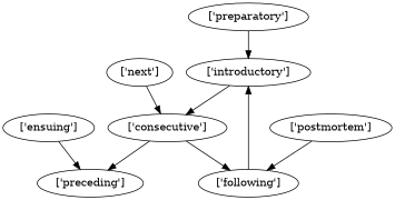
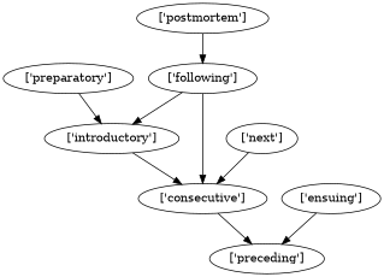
  strict digraph {
    "['preparatory']"
    "['introductory']"
    "['consecutive']"
    "['preceding']"
    "['postmortem']"
    "['following']"
    "['ensuing']"
    "['next']"
    "['preparatory']" -> "['introductory']"
    "['introductory']" -> "['consecutive']"
    "['consecutive']" -> "['preceding']"
    "['postmortem']" -> "['following']"
    "['following']" -> "['introductory']"
-   "['consecutive']" -> "['following']"
+   "['following']" -> "['consecutive']"
    "['ensuing']" -> "['preceding']"
    "['next']" -> "['consecutive']"
  }
